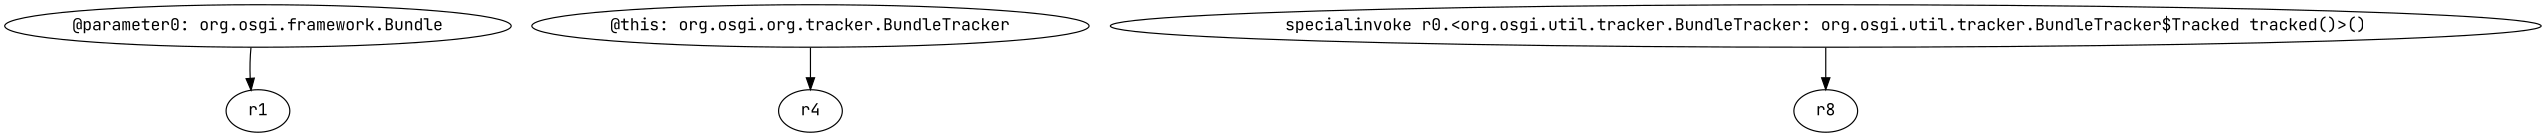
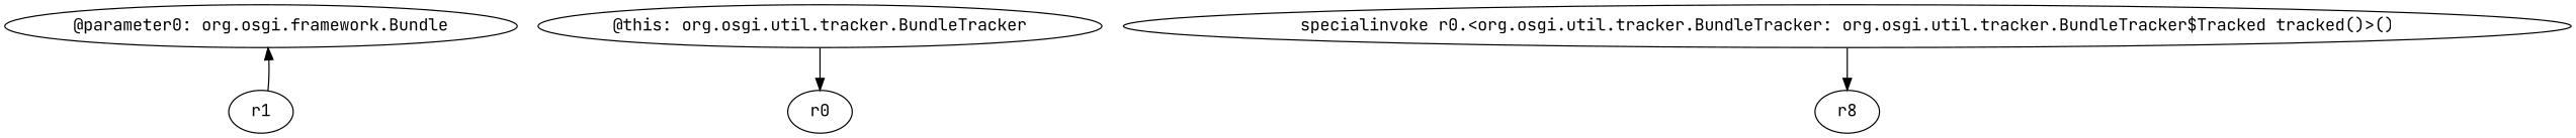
  digraph {
    fontname="JetBrains Mono"
    node [fontname="JetBrains Mono"]
    edge [fontname="JetBrains Mono"]
    n1 [label="@parameter0: org.osgi.framework.Bundle"]
    n2 [label=r1]
-   n3 [label="@this: org.osgi.org.tracker.BundleTracker"]
-   n4 [label=r4]
+   n3 [label="@this: org.osgi.util.tracker.BundleTracker"]
+   n4 [label=r0]
    n5 [label="specialinvoke r0.<org.osgi.util.tracker.BundleTracker: org.osgi.util.tracker.BundleTracker$Tracked tracked()>()"]
    n6 [label=r8]
-   n1 -> n2
+   n2 -> n1
    n3 -> n4
    n5 -> n6
  }
